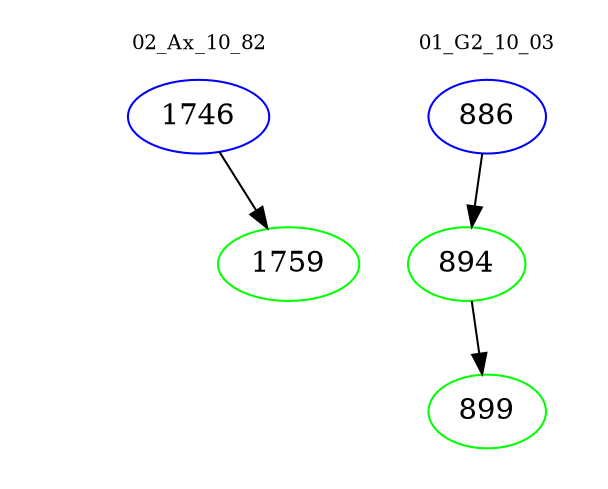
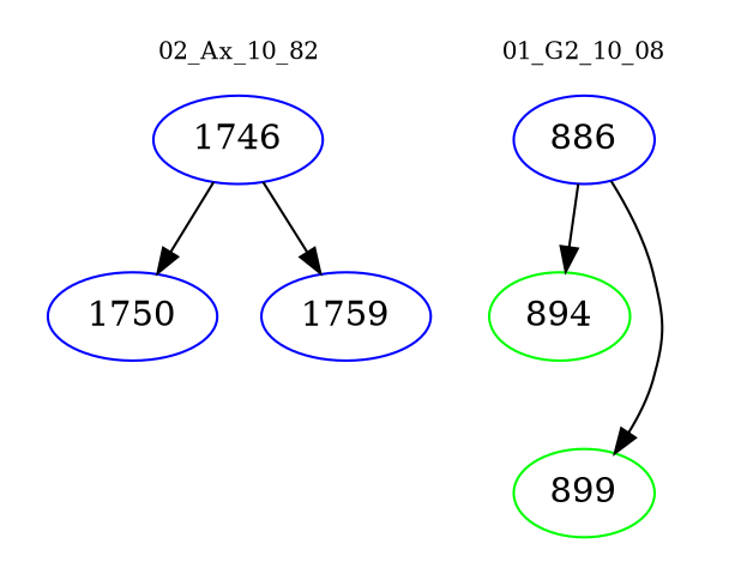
  digraph {
    node [color=blue]
    edge [color=black]
    n1 [label=1746]
-   n3 [color=green label=1759]
+   n2 [label=1750]
+   n3 [label=1759]
    n4 [label=886]
    n5 [color=green label=894]
    n6 [color=green label=899]
    subgraph cluster_1 {
      color=white
      fontsize=10
      label="02_Ax_10_82"
      n1
+     n2
      n3
    }
    subgraph cluster_2 {
      color=white
      fontsize=10
-     label="01_G2_10_03"
+     label="01_G2_10_08"
      n4
      n5
      n6
    }
+   n1 -> n2
    n1 -> n3
    n4 -> n5
-   n5 -> n6
+   n4 -> n6
  }
